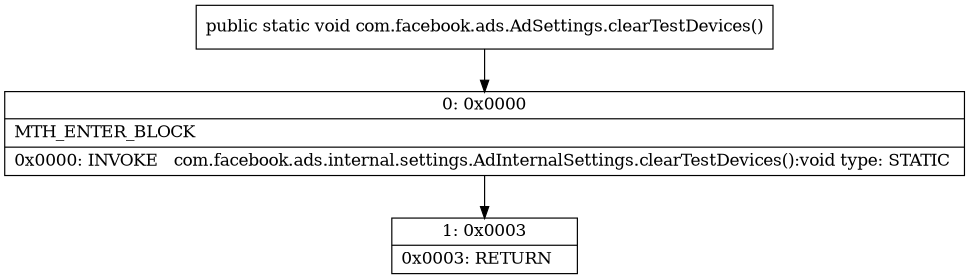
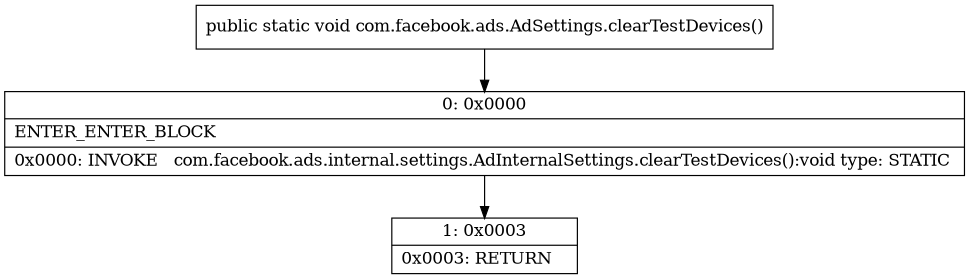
  digraph {
    node [shape=record]
-   n1 [label="{0\:\ 0x0000|MTH_ENTER_BLOCK\l|0x0000: INVOKE   com.facebook.ads.internal.settings.AdInternalSettings.clearTestDevices():void type: STATIC \l}"]
+   n1 [label="{0\:\ 0x0000|ENTER_ENTER_BLOCK\l|0x0000: INVOKE   com.facebook.ads.internal.settings.AdInternalSettings.clearTestDevices():void type: STATIC \l}"]
    n2 [label="{1\:\ 0x0003|0x0003: RETURN   \l}"]
    n3 [label="{public static void com.facebook.ads.AdSettings.clearTestDevices() }"]
    n1 -> n2
    n3 -> n1
  }
